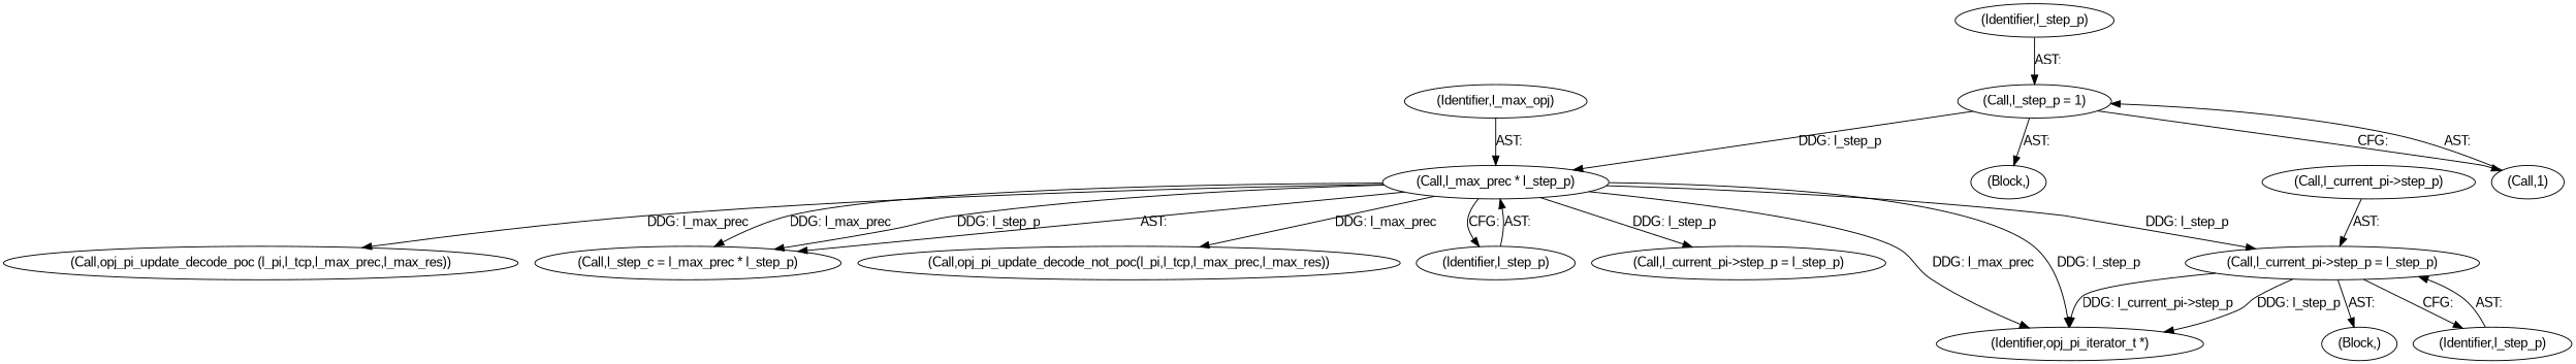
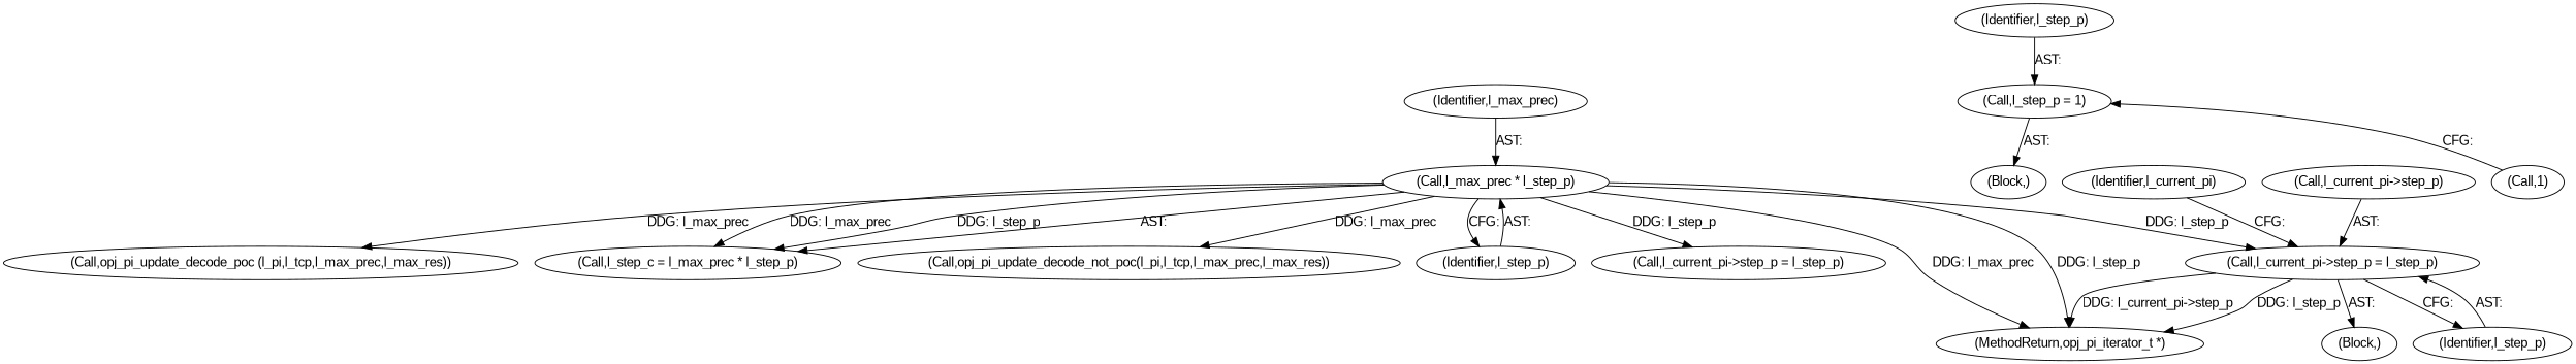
  digraph {
    fontname="Liberation Sans"
    node [fontname="Liberation Sans"]
    edge [fontname="Liberation Sans"]
    n1 [label="(Call,l_current_pi->step_p = l_step_p)"]
-   n2 [label="(Identifier,opj_pi_iterator_t *)"]
+   n2 [label="(MethodReturn,opj_pi_iterator_t *)"]
    n3 [label="(Block,)"]
    n4 [label="(Identifier,l_step_p)"]
    n5 [label="(Call,l_max_prec * l_step_p)"]
    n6 [label="(Call,opj_pi_update_decode_poc (l_pi,l_tcp,l_max_prec,l_max_res))"]
    n7 [label="(Call,l_step_c = l_max_prec * l_step_p)"]
    n8 [label="(Call,opj_pi_update_decode_not_poc(l_pi,l_tcp,l_max_prec,l_max_res))"]
    n9 [label="(Identifier,l_step_p)"]
    n10 [label="(Call,l_current_pi->step_p = l_step_p)"]
    n11 [label="(Call,l_step_p = 1)"]
    n12 [label="(Block,)"]
    n13 [label="(Call,1)"]
+   n14 [label="(Identifier,l_current_pi)"]
    n15 [label="(Call,l_current_pi->step_p)"]
    n16 [label="(Identifier,l_step_p)"]
-   n17 [label="(Identifier,l_max_opj)"]
+   n17 [label="(Identifier,l_max_prec)"]
    n1 -> n2 [label="DDG: l_step_p"]
    n1 -> n2 [label="DDG: l_current_pi->step_p"]
    n1 -> n3 [label="AST: "]
    n1 -> n4 [label="CFG: "]
    n4 -> n1 [label="AST: "]
    n5 -> n1 [label="DDG: l_step_p"]
    n5 -> n2 [label="DDG: l_max_prec"]
    n5 -> n2 [label="DDG: l_step_p"]
    n5 -> n6 [label="DDG: l_max_prec"]
    n5 -> n7 [label="AST: "]
    n5 -> n7 [label="DDG: l_max_prec"]
    n5 -> n7 [label="DDG: l_step_p"]
    n5 -> n8 [label="DDG: l_max_prec"]
    n5 -> n9 [label="CFG: "]
    n5 -> n10 [label="DDG: l_step_p"]
    n9 -> n5 [label="AST: "]
-   n11 -> n5 [label="DDG: l_step_p"]
    n11 -> n12 [label="AST: "]
-   n11 -> n13 [label="CFG: "]
-   n13 -> n11 [label="AST: "]
+   n13 -> n11 [label="CFG: "]
+   n14 -> n1 [label="CFG: "]
    n15 -> n1 [label="AST: "]
    n16 -> n11 [label="AST: "]
    n17 -> n5 [label="AST: "]
  }
